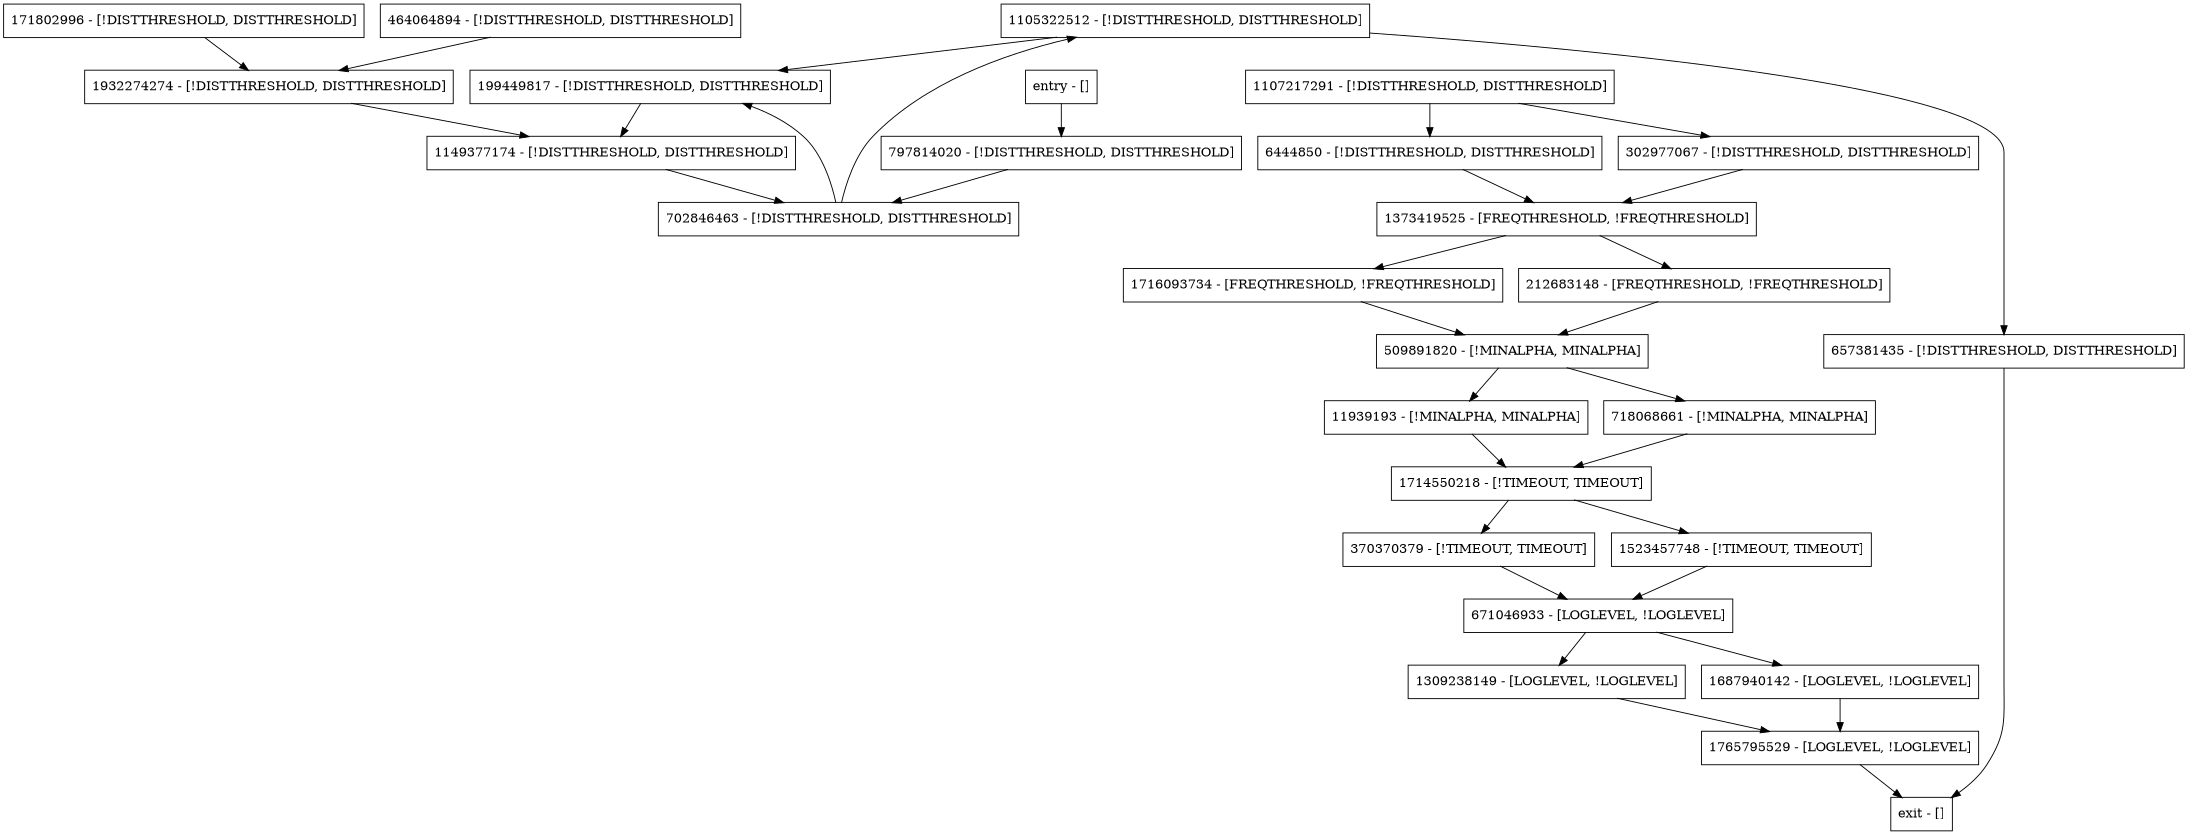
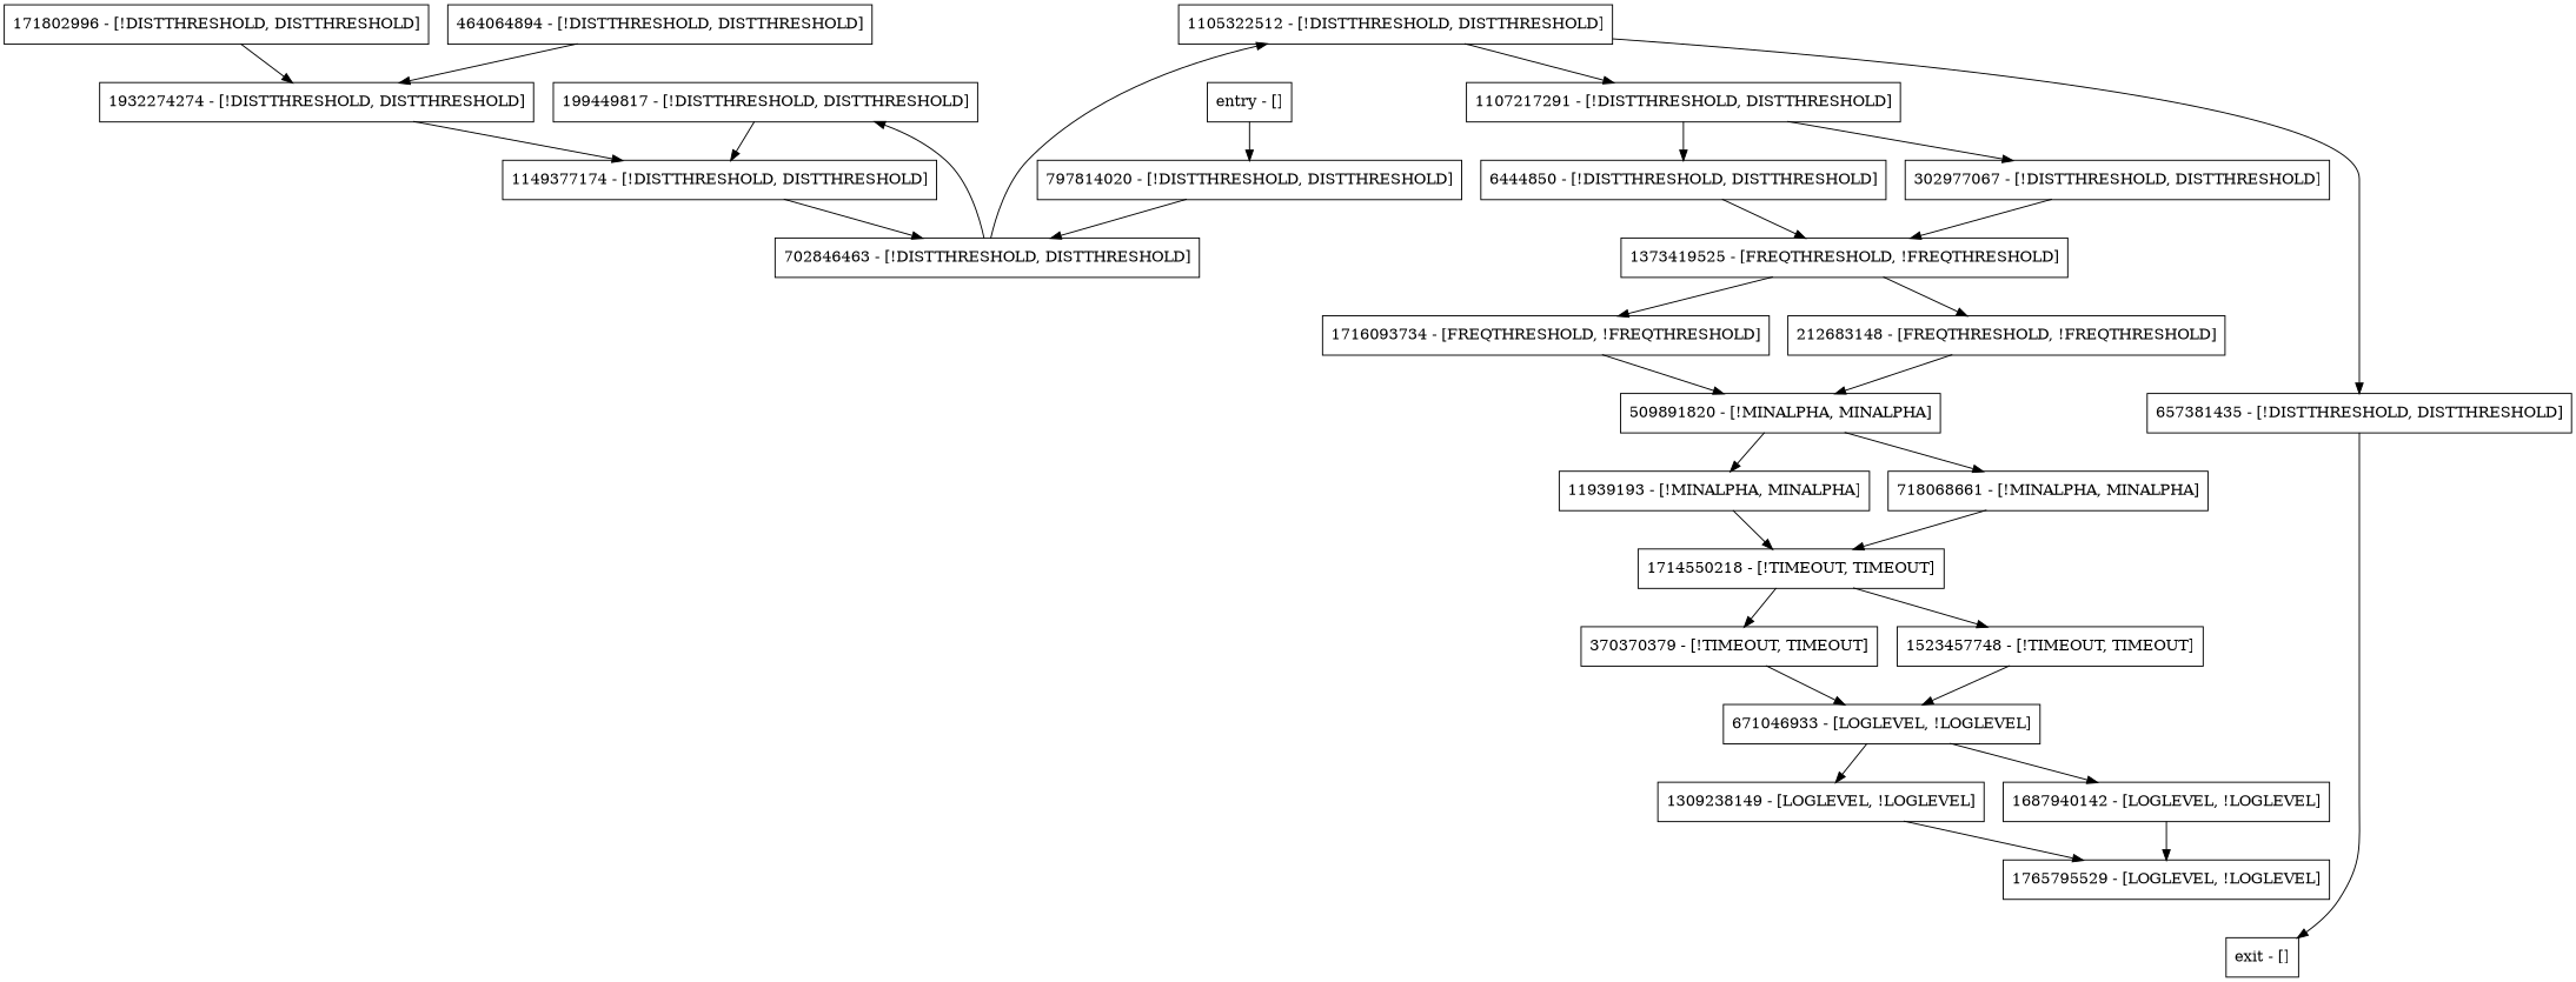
  digraph {
    node [shape=record]
    n1 [label="1714550218 - [!TIMEOUT, TIMEOUT]"]
    n2 [label="370370379 - [!TIMEOUT, TIMEOUT]"]
    n3 [label="1523457748 - [!TIMEOUT, TIMEOUT]"]
    n4 [label="671046933 - [LOGLEVEL, !LOGLEVEL]"]
    n5 [label="1105322512 - [!DISTTHRESHOLD, DISTTHRESHOLD]"]
    n6 [label="1107217291 - [!DISTTHRESHOLD, DISTTHRESHOLD]"]
    n7 [label="657381435 - [!DISTTHRESHOLD, DISTTHRESHOLD]"]
    n8 [label="6444850 - [!DISTTHRESHOLD, DISTTHRESHOLD]"]
    n9 [label="302977067 - [!DISTTHRESHOLD, DISTTHRESHOLD]"]
    n10 [label="exit - []"]
    n11 [label="1309238149 - [LOGLEVEL, !LOGLEVEL]"]
    n12 [label="1687940142 - [LOGLEVEL, !LOGLEVEL]"]
    n13 [label="1716093734 - [FREQTHRESHOLD, !FREQTHRESHOLD]"]
    n14 [label="509891820 - [!MINALPHA, MINALPHA]"]
    n15 [label="11939193 - [!MINALPHA, MINALPHA]"]
    n16 [label="718068661 - [!MINALPHA, MINALPHA]"]
    n17 [label="1765795529 - [LOGLEVEL, !LOGLEVEL]"]
    n18 [label="1149377174 - [!DISTTHRESHOLD, DISTTHRESHOLD]"]
    n19 [label="702846463 - [!DISTTHRESHOLD, DISTTHRESHOLD]"]
    n20 [label="199449817 - [!DISTTHRESHOLD, DISTTHRESHOLD]"]
    n21 [label="1373419525 - [FREQTHRESHOLD, !FREQTHRESHOLD]"]
    n22 [label="212683148 - [FREQTHRESHOLD, !FREQTHRESHOLD]"]
    n23 [label="797814020 - [!DISTTHRESHOLD, DISTTHRESHOLD]"]
    n24 [label="entry - []"]
    n25 [label="171802996 - [!DISTTHRESHOLD, DISTTHRESHOLD]"]
    n26 [label="1932274274 - [!DISTTHRESHOLD, DISTTHRESHOLD]"]
    n27 [label="464064894 - [!DISTTHRESHOLD, DISTTHRESHOLD]"]
    n1 -> n2
    n1 -> n3
    n2 -> n4
    n3 -> n4
    n4 -> n11
    n4 -> n12
-   n5 -> n20
+   n5 -> n6
    n5 -> n7
    n6 -> n8
    n6 -> n9
    n7 -> n10
    n8 -> n21
    n9 -> n21
    n11 -> n17
    n12 -> n17
    n13 -> n14
    n14 -> n15
    n14 -> n16
    n15 -> n1
    n16 -> n1
-   n17 -> n10
    n18 -> n19
    n19 -> n5
    n19 -> n20
    n20 -> n18
    n21 -> n13
    n21 -> n22
    n22 -> n14
    n23 -> n19
    n24 -> n23
    n25 -> n26
    n26 -> n18
    n27 -> n26
  }
